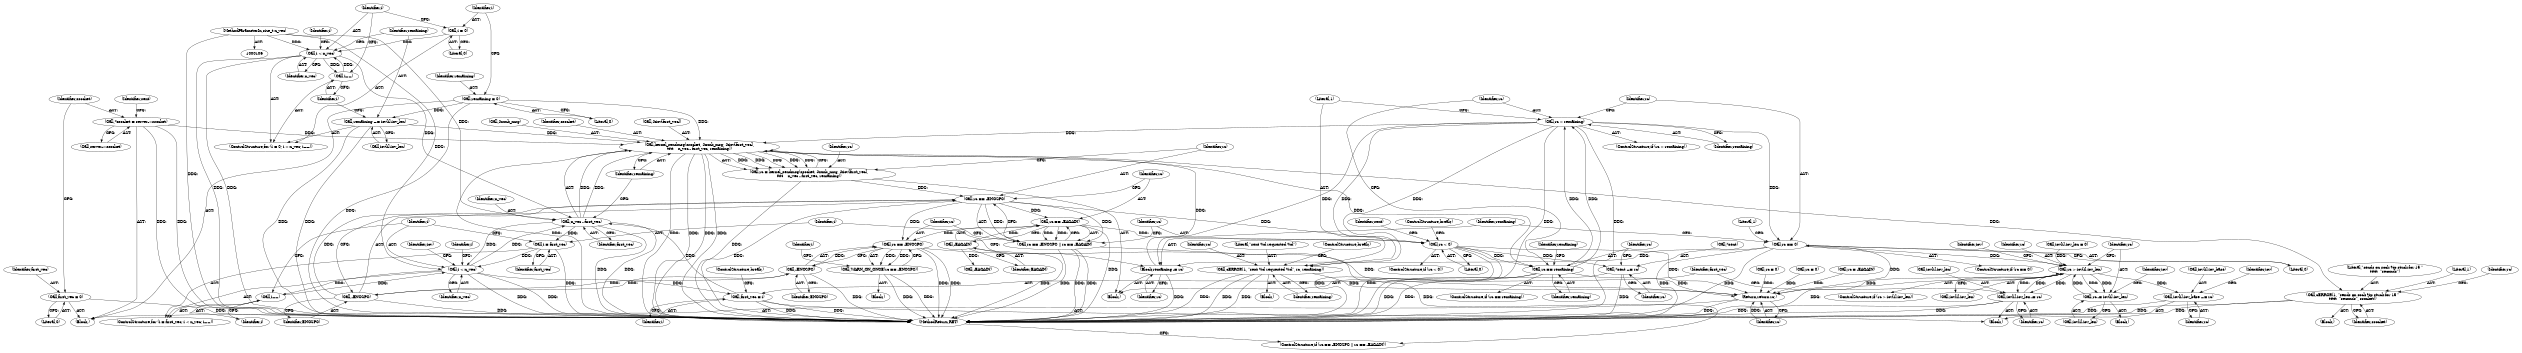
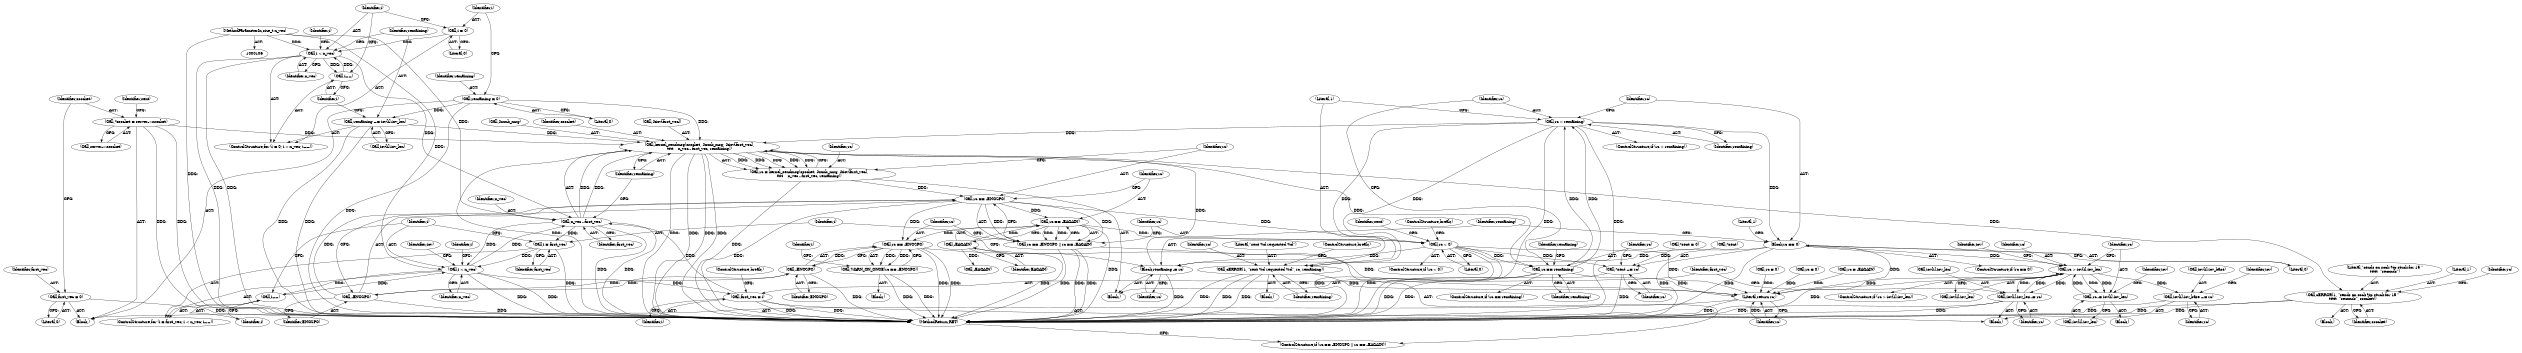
  digraph {
    fontname="DejaVu Serif"
    node [fontname="DejaVu Serif"]
    edge [fontname="DejaVu Serif"]
    n1 [label="(Call,rc > remaining)"]
    n2 [label="(Call,kernel_sendmsg(ssocket, &smb_msg, &iov[first_vec],\n\t\t\t\t    n_vec - first_vec, remaining))"]
    n3 [label="(Block,remaining -= rc)"]
-   n4 [label="(Call,rc == 0)"]
+   n4 [label="(Block,rc == 0)"]
    n5 [label="(Call,cERROR(1, \"sent %d requested %d\", rc, remaining))"]
    n6 [label="(MethodReturn,RET)"]
    n7 [label="(ControlStructure,if (rc > remaining))"]
    n8 [label="(Identifier,remaining)"]
    n9 [label="(Call,rc == remaining)"]
    n10 [label="(Call,rc = kernel_sendmsg(ssocket, &smb_msg, &iov[first_vec],\n\t\t\t\t    n_vec - first_vec, remaining))"]
    n11 [label="(Call,cERROR(1, \"sends on sock %p stuck for 15 \"\n\t\t\t\t\t  \"seconds\", ssocket))"]
    n12 [label="(Identifier,remaining)"]
    n13 [label="(Block,)"]
    n14 [label="(Identifier,rc)"]
-   n15 [label="(Return,return rc;)"]
+   n15 [label="(Literal,return rc;)"]
    n16 [label="(Call,rc > iov[i].iov_len)"]
    n17 [label="(Literal,0)"]
    n18 [label="(ControlStructure,if (rc == 0))"]
    n19 [label="(Block,)"]
    n20 [label="(Identifier,remaining)"]
    n21 [label="(ControlStructure,if (rc == -ENOSPC || rc == -EAGAIN))"]
    n22 [label="(Identifier,remaining)"]
    n23 [label="(ControlStructure,if (rc == remaining))"]
    n24 [label="(Block,)"]
    n25 [label="(Identifier,rc)"]
    n26 [label="(Call,rc < 0)"]
    n27 [label="(Call,*sent += rc)"]
    n28 [label="(ControlStructure,if (rc < 0))"]
    n29 [label="(Literal,0)"]
    n30 [label="(Identifier,rc)"]
    n31 [label="(Call,rc == -EAGAIN)"]
    n32 [label="(Call,-EAGAIN)"]
    n33 [label="(Call,rc == -ENOSPC || rc == -EAGAIN)"]
    n34 [label="(Call,rc == -ENOSPC)"]
    n35 [label="(Call,-EAGAIN)"]
    n36 [label="(Identifier,EAGAIN)"]
    n37 [label="(Call,rc == -ENOSPC)"]
    n38 [label="(Call,-ENOSPC)"]
    n39 [label="(Call,WARN_ON_ONCE(rc == -ENOSPC))"]
    n40 [label="(Call,-ENOSPC)"]
    n41 [label="(Identifier,ENOSPC)"]
    n42 [label="(Block,)"]
    n43 [label="(Identifier,ssocket)"]
    n44 [label="(Call,n_vec - first_vec)"]
    n45 [label="(Call,*ssocket = server->ssocket)"]
    n46 [label="(Call,server->ssocket)"]
    n47 [label="(Call,i < n_vec)"]
    n48 [label="(Call,i = first_vec)"]
    n49 [label="(Identifier,first_vec)"]
    n50 [label="(Call,i++)"]
    n51 [label="(Call,first_vec = i)"]
    n52 [label="(ControlStructure,for (i = first_vec; i < n_vec; i++))"]
    n53 [label="(Identifier,n_vec)"]
    n54 [label="(Identifier,first_vec)"]
    n55 [label="(Call,i < n_vec)"]
    n56 [label="(Call,i++)"]
    n57 [label="(Identifier,n_vec)"]
    n58 [label="(ControlStructure,for (i = 0; i < n_vec; i++))"]
    n59 [label="(Identifier,i)"]
    n60 [label="(Call,remaining += iov[i].iov_len)"]
    n61 [label="(Call,i = 0)"]
    n62 [label="(Literal,0)"]
    n63 [label="(MethodParameterIn,size_t n_vec)"]
    1000106
    n65 [label="(Identifier,i)"]
    n66 [label="(Block,)"]
    n67 [label="(Identifier,i)"]
    n68 [label="(Call,first_vec = 0)"]
    n69 [label="(Literal,0)"]
    n70 [label="(Call,rc -= iov[i].iov_len)"]
    n71 [label="(Call,iov[i].iov_base += rc)"]
    n72 [label="(Call,iov[i].iov_len -= rc)"]
    n73 [label="(Call,iov[i].iov_len)"]
    n74 [label="(ControlStructure,if (rc > iov[i].iov_len))"]
    n75 [label="(Call,remaining = 0)"]
    n76 [label="(Literal,0)"]
    n77 [label="(Call,iov[i].iov_len)"]
    n78 [label="(Identifier,ENOSPC)"]
    n79 [label="(Block,)"]
    n80 [label="(Block,)"]
    n81 [label="(Call,iov[i].iov_len)"]
    n82 [label="(Identifier,rc)"]
    n83 [label="(Identifier,rc)"]
    n84 [label="(Identifier,iov)"]
    n85 [label="(Identifier,rc)"]
    n86 [label="(Identifier,first_vec)"]
    n87 [label="(Identifier,rc)"]
    n88 [label="(Identifier,rc)"]
    n89 [label="(Call,iov[i].iov_len)"]
    n90 [label="(Identifier,n_vec)"]
    n91 [label="(Identifier,sent)"]
    n92 [label="(Call,&smb_msg)"]
    n93 [label="(Identifier,i)"]
    n94 [label="(Identifier,rc)"]
    n95 [label="(ControlStructure,break;)"]
    n96 [label="(Identifier,rc)"]
    n97 [label="(Identifier,remaining)"]
    n98 [label="(Literal,\"sent %d requested %d\")"]
    n99 [label="(Call,rc = 0)"]
    n100 [label="(Identifier,i)"]
    n101 [label="(Identifier,rc)"]
    n102 [label="(Call,rc = 0)"]
    n103 [label="(Identifier,i)"]
    n104 [label="(Literal,1)"]
    n105 [label="(Identifier,remaining)"]
    n106 [label="(Literal,1)"]
    n107 [label="(Call,rc = -EAGAIN)"]
    n108 [label="(Identifier,rc)"]
    n109 [label="(Identifier,ssocket)"]
    n110 [label="(Identifier,rc)"]
    n111 [label="(Identifier,ssocket)"]
    n112 [label="(Identifier,first_vec)"]
    n113 [label="(ControlStructure,break;)"]
    n114 [label="(Identifier,i)"]
    n115 [label="(Literal,\"sends on sock %p stuck for 15 \"\n\t\t\t\t\t  \"seconds\")"]
    n116 [label="(Call,*sent)"]
    n117 [label="(Identifier,sent)"]
+   n118 [label="(Call,*sent = 0)"]
    n119 [label="(Identifier,i)"]
    n120 [label="(Identifier,remaining)"]
    n121 [label="(Identifier,i)"]
    n122 [label="(Identifier,rc)"]
    n123 [label="(Identifier,remaining)"]
    n124 [label="(Call,&iov[first_vec])"]
-   n125 [label="(Call,iov[i].iov_len = 0)"]
    n126 [label="(Call,iov[i].iov_base)"]
    n127 [label="(Identifier,rc)"]
    n128 [label="(Identifier,i)"]
    n129 [label="(Identifier,iov)"]
    n130 [label="(Identifier,iov)"]
    n131 [label="(Identifier,rc)"]
    n132 [label="(ControlStructure,break;)"]
    n133 [label="(Identifier,rc)"]
    n134 [label="(Identifier,iov)"]
    n135 [label="(Literal,1)"]
    n1 -> n2 [label="DDG: "]
-   n1 -> n3 [label="DDG: "]
+   n26 -> n3 [label="DDG: "]
    n1 -> n4 [label="DDG: "]
    n1 -> n5 [label="DDG: "]
    n1 -> n5 [label="DDG: "]
    n1 -> n6 [label="DDG: "]
    n1 -> n6 [label="DDG: "]
    n1 -> n7 [label="AST: "]
    n1 -> n8 [label="CFG: "]
    n2 -> n6 [label="DDG: "]
    n2 -> n6 [label="DDG: "]
    n2 -> n6 [label="DDG: "]
    n2 -> n6 [label="DDG: "]
    n2 -> n6 [label="DDG: "]
    n2 -> n9 [label="DDG: "]
    n2 -> n10 [label="AST: "]
    n2 -> n10 [label="DDG: "]
    n2 -> n10 [label="DDG: "]
    n2 -> n10 [label="DDG: "]
    n2 -> n10 [label="DDG: "]
    n2 -> n10 [label="DDG: "]
    n2 -> n11 [label="DDG: "]
    n2 -> n12 [label="CFG: "]
    n3 -> n2 [label="DDG: "]
    n3 -> n6 [label="DDG: "]
    n3 -> n13 [label="AST: "]
    n3 -> n14 [label="CFG: "]
    n4 -> n3 [label="DDG: "]
    n4 -> n6 [label="DDG: "]
    n4 -> n6 [label="DDG: "]
    n4 -> n15 [label="DDG: "]
    n4 -> n16 [label="DDG: "]
    n4 -> n17 [label="CFG: "]
    n4 -> n18 [label="AST: "]
    n5 -> n6 [label="DDG: "]
    n5 -> n6 [label="DDG: "]
    n5 -> n6 [label="DDG: "]
    n5 -> n15 [label="DDG: "]
    n5 -> n19 [label="AST: "]
    n5 -> n20 [label="CFG: "]
    n6 -> n21 [label="CFG: "]
    n8 -> n1 [label="AST: "]
    n9 -> n1 [label="DDG: "]
    n9 -> n1 [label="DDG: "]
    n9 -> n6 [label="DDG: "]
    n9 -> n6 [label="DDG: "]
    n9 -> n15 [label="DDG: "]
    n9 -> n22 [label="CFG: "]
    n9 -> n23 [label="AST: "]
    n10 -> n2 [label="CFG: "]
    n10 -> n6 [label="DDG: "]
    n10 -> n13 [label="AST: "]
    n10 -> n37 [label="DDG: "]
    n11 -> n6 [label="DDG: "]
    n11 -> n6 [label="DDG: "]
    n11 -> n42 [label="AST: "]
    n11 -> n43 [label="CFG: "]
    n12 -> n2 [label="AST: "]
    n12 -> n44 [label="CFG: "]
    n14 -> n3 [label="AST: "]
    n15 -> n6 [label="DDG: "]
    n15 -> n24 [label="AST: "]
    n15 -> n25 [label="CFG: "]
    n16 -> n6 [label="DDG: "]
    n16 -> n15 [label="DDG: "]
    n16 -> n70 [label="DDG: "]
    n16 -> n70 [label="DDG: "]
    n16 -> n71 [label="DDG: "]
    n16 -> n72 [label="DDG: "]
    n16 -> n72 [label="DDG: "]
    n16 -> n73 [label="CFG: "]
    n16 -> n74 [label="AST: "]
    n17 -> n4 [label="AST: "]
    n20 -> n5 [label="AST: "]
    n22 -> n9 [label="AST: "]
    n25 -> n15 [label="AST: "]
    n25 -> n15 [label="DDG: "]
    n26 -> n6 [label="DDG: "]
    n26 -> n6 [label="DDG: "]
    n26 -> n9 [label="DDG: "]
    n26 -> n15 [label="DDG: "]
    n26 -> n27 [label="DDG: "]
    n26 -> n28 [label="AST: "]
    n26 -> n29 [label="CFG: "]
    n27 -> n6 [label="DDG: "]
    n27 -> n13 [label="AST: "]
    n27 -> n30 [label="CFG: "]
    n29 -> n26 [label="AST: "]
    n30 -> n27 [label="AST: "]
    n31 -> n6 [label="DDG: "]
    n31 -> n26 [label="DDG: "]
    n31 -> n32 [label="CFG: "]
    n31 -> n33 [label="AST: "]
    n31 -> n33 [label="DDG: "]
    n31 -> n33 [label="DDG: "]
    n31 -> n34 [label="DDG: "]
    n32 -> n6 [label="DDG: "]
    n32 -> n31 [label="AST: "]
    n32 -> n31 [label="DDG: "]
    n32 -> n35 [label="DDG: "]
    n32 -> n36 [label="CFG: "]
    n33 -> n6 [label="DDG: "]
    n33 -> n6 [label="DDG: "]
    n33 -> n6 [label="DDG: "]
-   n33 -> n21 [label="DDG: "]
+   n33 -> n21 [label="AST: "]
    n33 -> n31 [label="CFG: "]
    n33 -> n37 [label="CFG: "]
    n34 -> n6 [label="DDG: "]
    n34 -> n6 [label="DDG: "]
    n34 -> n15 [label="DDG: "]
    n34 -> n38 [label="CFG: "]
    n34 -> n39 [label="AST: "]
    n34 -> n39 [label="DDG: "]
    n34 -> n39 [label="DDG: "]
    n36 -> n32 [label="AST: "]
    n37 -> n6 [label="DDG: "]
    n37 -> n26 [label="DDG: "]
    n37 -> n31 [label="DDG: "]
    n37 -> n33 [label="AST: "]
    n37 -> n33 [label="DDG: "]
    n37 -> n33 [label="DDG: "]
    n37 -> n34 [label="DDG: "]
    n37 -> n40 [label="CFG: "]
    n38 -> n6 [label="DDG: "]
    n38 -> n34 [label="AST: "]
    n38 -> n34 [label="DDG: "]
    n38 -> n40 [label="DDG: "]
    n38 -> n78 [label="CFG: "]
    n39 -> n6 [label="DDG: "]
    n39 -> n6 [label="DDG: "]
    n39 -> n34 [label="CFG: "]
    n39 -> n79 [label="AST: "]
    n40 -> n6 [label="DDG: "]
    n40 -> n37 [label="AST: "]
    n40 -> n37 [label="DDG: "]
    n40 -> n38 [label="DDG: "]
    n40 -> n41 [label="CFG: "]
    n41 -> n40 [label="AST: "]
    n43 -> n11 [label="AST: "]
    n44 -> n2 [label="AST: "]
    n44 -> n2 [label="DDG: "]
    n44 -> n2 [label="DDG: "]
    n44 -> n6 [label="DDG: "]
    n44 -> n6 [label="DDG: "]
    n44 -> n47 [label="DDG: "]
    n44 -> n48 [label="DDG: "]
    n44 -> n49 [label="CFG: "]
    n45 -> n2 [label="DDG: "]
    n45 -> n6 [label="DDG: "]
    n45 -> n6 [label="DDG: "]
    n45 -> n24 [label="AST: "]
    n45 -> n46 [label="CFG: "]
    n46 -> n45 [label="AST: "]
    n47 -> n6 [label="DDG: "]
    n47 -> n6 [label="DDG: "]
    n47 -> n44 [label="DDG: "]
    n47 -> n50 [label="DDG: "]
    n47 -> n51 [label="DDG: "]
    n47 -> n52 [label="AST: "]
    n47 -> n53 [label="CFG: "]
    n48 -> n6 [label="DDG: "]
    n48 -> n47 [label="DDG: "]
    n48 -> n52 [label="AST: "]
    n48 -> n54 [label="CFG: "]
    n49 -> n44 [label="AST: "]
    n50 -> n47 [label="DDG: "]
    n50 -> n52 [label="AST: "]
    n50 -> n65 [label="CFG: "]
    n51 -> n6 [label="DDG: "]
    n51 -> n6 [label="DDG: "]
    n51 -> n44 [label="DDG: "]
    n51 -> n66 [label="AST: "]
    n51 -> n67 [label="CFG: "]
    n53 -> n47 [label="AST: "]
    n54 -> n48 [label="AST: "]
    n55 -> n6 [label="DDG: "]
    n55 -> n6 [label="DDG: "]
    n55 -> n44 [label="DDG: "]
    n55 -> n56 [label="DDG: "]
    n55 -> n57 [label="CFG: "]
    n55 -> n58 [label="AST: "]
    n56 -> n55 [label="DDG: "]
    n56 -> n58 [label="AST: "]
    n56 -> n59 [label="CFG: "]
    n57 -> n55 [label="AST: "]
    n59 -> n56 [label="AST: "]
    n59 -> n60 [label="CFG: "]
    n60 -> n2 [label="DDG: "]
    n60 -> n6 [label="DDG: "]
    n60 -> n6 [label="DDG: "]
    n60 -> n58 [label="AST: "]
    n60 -> n77 [label="CFG: "]
    n61 -> n55 [label="DDG: "]
    n61 -> n58 [label="AST: "]
    n61 -> n62 [label="CFG: "]
    n62 -> n61 [label="AST: "]
    n63 -> n6 [label="DDG: "]
    n63 -> n44 [label="DDG: "]
    n63 -> n47 [label="DDG: "]
    n63 -> n55 [label="DDG: "]
    n63 -> 1000106 [label="AST: "]
    n65 -> n50 [label="AST: "]
    n67 -> n51 [label="AST: "]
    n68 -> n6 [label="DDG: "]
    n68 -> n24 [label="AST: "]
    n68 -> n69 [label="CFG: "]
    n69 -> n68 [label="AST: "]
    n70 -> n16 [label="DDG: "]
    n70 -> n80 [label="AST: "]
    n70 -> n81 [label="CFG: "]
    n71 -> n6 [label="DDG: "]
    n71 -> n66 [label="AST: "]
    n71 -> n82 [label="CFG: "]
    n72 -> n6 [label="DDG: "]
    n72 -> n6 [label="DDG: "]
    n72 -> n16 [label="DDG: "]
    n72 -> n66 [label="AST: "]
    n72 -> n83 [label="CFG: "]
    n73 -> n16 [label="AST: "]
    n75 -> n2 [label="DDG: "]
    n75 -> n6 [label="DDG: "]
    n75 -> n24 [label="AST: "]
    n75 -> n60 [label="DDG: "]
    n75 -> n76 [label="CFG: "]
    n76 -> n75 [label="AST: "]
    n77 -> n60 [label="AST: "]
    n78 -> n38 [label="AST: "]
    n81 -> n70 [label="AST: "]
    n82 -> n71 [label="AST: "]
    n83 -> n72 [label="AST: "]
    n84 -> n70 [label="CFG: "]
    n85 -> n16 [label="AST: "]
    n86 -> n68 [label="AST: "]
    n87 -> n5 [label="AST: "]
    n88 -> n1 [label="CFG: "]
    n88 -> n4 [label="AST: "]
    n89 -> n72 [label="AST: "]
    n90 -> n44 [label="AST: "]
    n91 -> n26 [label="CFG: "]
    n92 -> n2 [label="AST: "]
    n93 -> n3 [label="CFG: "]
    n93 -> n48 [label="AST: "]
    n94 -> n10 [label="CFG: "]
    n94 -> n37 [label="AST: "]
    n95 -> n26 [label="CFG: "]
    n96 -> n33 [label="CFG: "]
    n96 -> n34 [label="AST: "]
    n97 -> n3 [label="AST: "]
    n97 -> n4 [label="CFG: "]
    n98 -> n5 [label="AST: "]
    n99 -> n15 [label="DDG: "]
    n100 -> n61 [label="AST: "]
    n100 -> n75 [label="CFG: "]
    n101 -> n10 [label="AST: "]
    n102 -> n15 [label="DDG: "]
    n103 -> n55 [label="AST: "]
    n103 -> n56 [label="CFG: "]
    n103 -> n61 [label="CFG: "]
    n104 -> n4 [label="CFG: "]
    n105 -> n55 [label="CFG: "]
    n105 -> n60 [label="AST: "]
    n106 -> n11 [label="AST: "]
    n107 -> n15 [label="DDG: "]
    n108 -> n11 [label="CFG: "]
    n109 -> n45 [label="AST: "]
    n109 -> n68 [label="CFG: "]
    n110 -> n16 [label="CFG: "]
    n110 -> n70 [label="AST: "]
    n111 -> n2 [label="AST: "]
    n112 -> n51 [label="AST: "]
    n112 -> n72 [label="CFG: "]
    n113 -> n5 [label="CFG: "]
    n114 -> n47 [label="CFG: "]
    n115 -> n11 [label="AST: "]
    n116 -> n27 [label="AST: "]
    n117 -> n45 [label="CFG: "]
+   n118 -> n27 [label="DDG: "]
    n119 -> n39 [label="CFG: "]
    n120 -> n9 [label="CFG: "]
    n121 -> n47 [label="AST: "]
    n121 -> n48 [label="CFG: "]
    n121 -> n50 [label="CFG: "]
    n122 -> n1 [label="AST: "]
    n122 -> n9 [label="CFG: "]
    n123 -> n75 [label="AST: "]
    n124 -> n2 [label="AST: "]
-   n125 -> n16 [label="DDG: "]
    n126 -> n71 [label="AST: "]
    n127 -> n26 [label="AST: "]
    n127 -> n33 [label="CFG: "]
    n128 -> n55 [label="CFG: "]
    n129 -> n71 [label="CFG: "]
    n130 -> n16 [label="CFG: "]
    n131 -> n9 [label="AST: "]
    n131 -> n27 [label="CFG: "]
    n132 -> n51 [label="CFG: "]
    n133 -> n31 [label="AST: "]
    n133 -> n37 [label="CFG: "]
    n134 -> n47 [label="CFG: "]
    n135 -> n1 [label="CFG: "]
    n135 -> n5 [label="AST: "]
  }
